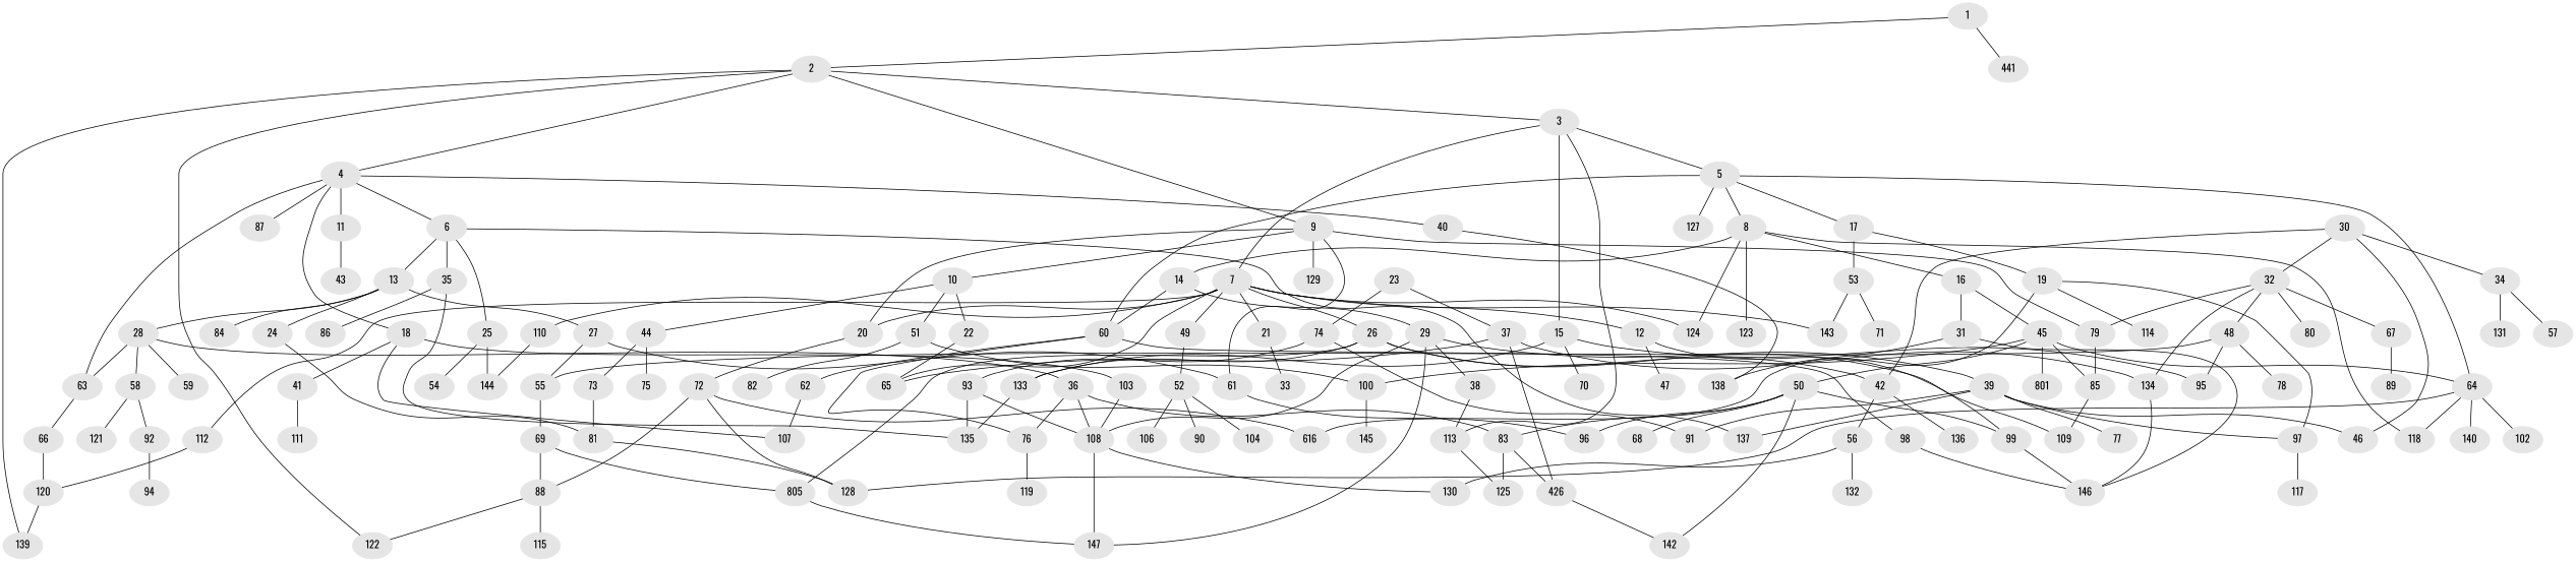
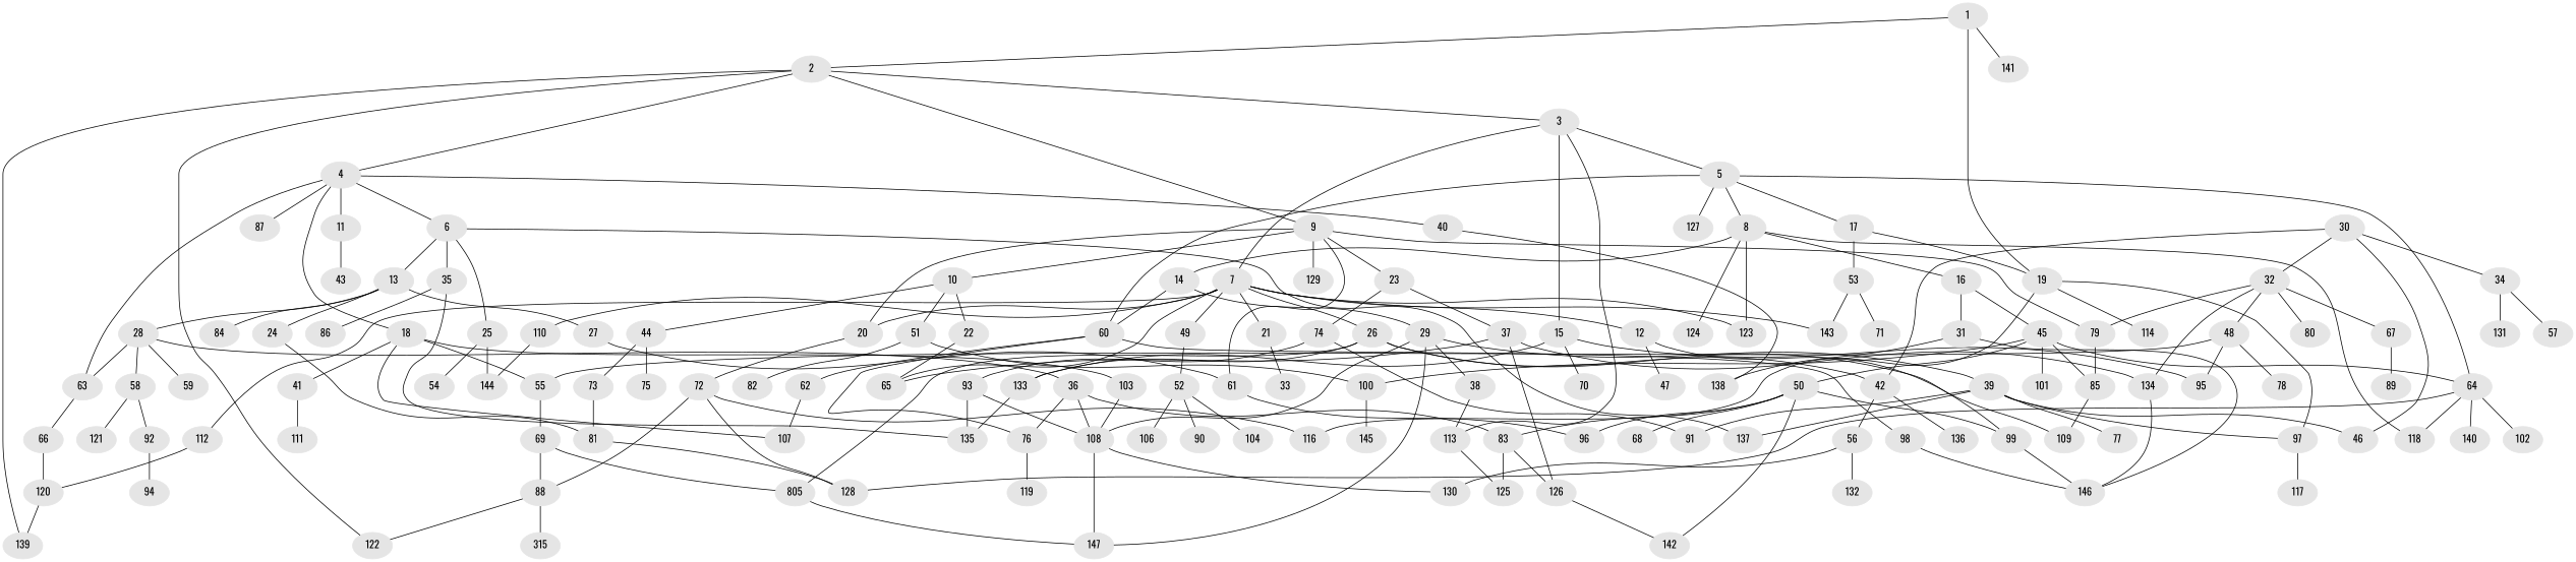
  graph {
    fontname=Oswald
    node [color=gray90 fontname=Oswald style=filled]
    edge [fontname=Oswald]
    1
    2
    19
-   141 [label=441]
+   141
    3
    4
    9
    122
    139
    97
    114
-   116 [label=616]
+   116
    5
    7
    15
    113
    6
    11
    18
    40
    63
    87
    20
    10
    23
    61
    79
    129
    8
    17
    60
    64
    127
    12
    21
    26
    49
    65
    110
    112
    123
    143
    70
    95
    133
    125
    13
    25
    35
    137
    43
    41
    103
    107
    138
    66
    14
    16
    118
    124
    53
    76
    62
    98
    102
    128
    140
    24
    27
    28
    84
    54
    144
    86
    135
    47
    99
    72
    33
    42
    n81 [label=805]
    109
    52
    120
    29
    31
    45
    22
    44
    51
    37
    74
    30
    32
    34
    46
    96
    85
    73
    75
    100
    82
    146
    81
    55
    36
    58
    59
    38
    39
    108
    147
    50
-   101 [label=801]
+   101
    71
    111
    117
    88
    134
-   126 [label=426]
+   126
    91
    93
    56
    136
    69
    83
    92
    121
    77
    130
    48
    67
    80
    57
    131
    78
    89
    119
    142
    132
    68
    145
    90
    104
    106
    94
-   115
+   115 [label=315]
    1 -- 2
+   1 -- 19
    1 -- 141
    2 -- 3
    2 -- 4
    2 -- 9
    2 -- 122
    2 -- 139
    19 -- 97
    19 -- 114
    19 -- 116
    3 -- 5
    3 -- 7
    3 -- 15
    3 -- 113
    4 -- 6
    4 -- 11
    4 -- 18
    4 -- 40
    4 -- 63
    4 -- 87
    9 -- 20
    9 -- 10
+   9 -- 23
    9 -- 61
    9 -- 79
    9 -- 129
    97 -- 117
    5 -- 8
    5 -- 17
    5 -- 60
    5 -- 64
    5 -- 127
    7 -- 20
    7 -- 12
    7 -- 21
    7 -- 26
    7 -- 49
    7 -- 65
    7 -- 110
    7 -- 112
-   7 -- 124
+   7 -- 123
    7 -- 143
    15 -- 70
    15 -- 95
    15 -- 133
    113 -- 125
    6 -- 13
    6 -- 25
    6 -- 35
    6 -- 137
    11 -- 43
    18 -- 41
    18 -- 103
    18 -- 107
    40 -- 138
    63 -- 66
    20 -- 72
    10 -- 22
    10 -- 44
    10 -- 51
    23 -- 37
    23 -- 74
    61 -- 96
    79 -- 85
    8 -- 123
    8 -- 14
    8 -- 16
    8 -- 118
    8 -- 124
    17 -- 19
    17 -- 53
    60 -- 76
    60 -- 62
    60 -- 98
    64 -- 118
    64 -- 102
    64 -- 128
    64 -- 140
    12 -- 47
    12 -- 99
    21 -- 33
    26 -- 133
    26 -- 42
    26 -- n81
    26 -- 109
    49 -- 52
    110 -- 144
    112 -- 120
    133 -- 135
    13 -- 24
    13 -- 27
    13 -- 28
    13 -- 84
    25 -- 54
    25 -- 144
    35 -- 86
    35 -- 135
    41 -- 111
    103 -- 108
    66 -- 120
    14 -- 60
    14 -- 29
    16 -- 31
    16 -- 45
    53 -- 143
    53 -- 71
    76 -- 119
    62 -- 107
    98 -- 146
    24 -- 81
    27 -- 61
-   27 -- 55
+   18 -- 55
    28 -- 63
    28 -- 36
    28 -- 58
    28 -- 59
    99 -- 146
    72 -- 116
    72 -- 128
    72 -- 88
    42 -- 56
    42 -- 136
    n81 -- 147
    52 -- 90
    52 -- 104
    52 -- 106
    120 -- 139
    29 -- 38
    29 -- 39
    29 -- 108
    29 -- 147
    31 -- 138
    31 -- 146
    45 -- 64
    45 -- 85
    45 -- 100
    45 -- 50
    45 -- 101
    22 -- 65
    44 -- 73
    44 -- 75
    51 -- 100
    51 -- 82
    37 -- 65
    37 -- 134
    37 -- 126
    74 -- 91
    74 -- 93
    30 -- 42
    30 -- 32
    30 -- 34
    30 -- 46
    32 -- 79
    32 -- 134
    32 -- 48
    32 -- 67
    32 -- 80
    34 -- 57
    34 -- 131
    85 -- 109
    73 -- 81
    100 -- 145
    81 -- 128
    55 -- 69
    36 -- 76
    36 -- 108
    36 -- 83
    58 -- 92
    58 -- 121
    38 -- 113
    39 -- 97
    39 -- 137
    39 -- 46
    39 -- 91
    39 -- 77
    108 -- 147
    108 -- 130
    50 -- 99
    50 -- 96
    50 -- 83
    50 -- 142
    50 -- 68
    88 -- 122
    88 -- 115
    134 -- 146
    126 -- 142
    93 -- 135
    93 -- 108
    56 -- 130
    56 -- 132
    69 -- n81
    69 -- 88
    83 -- 125
    83 -- 126
    92 -- 94
    48 -- 95
    48 -- 55
    48 -- 78
    67 -- 89
  }
